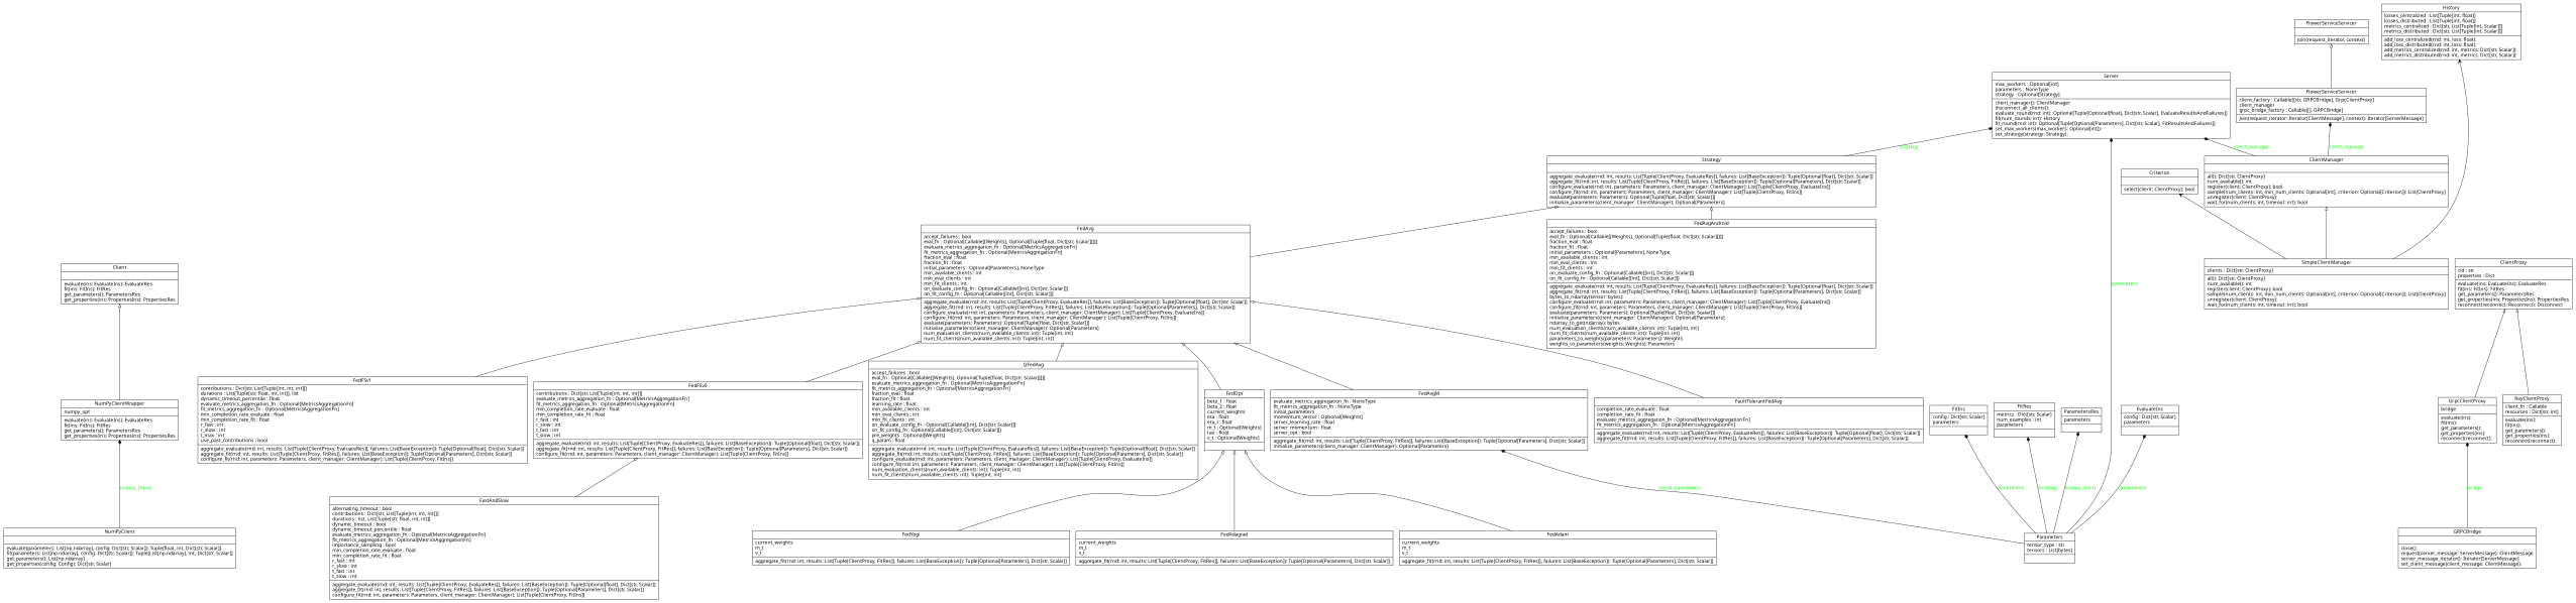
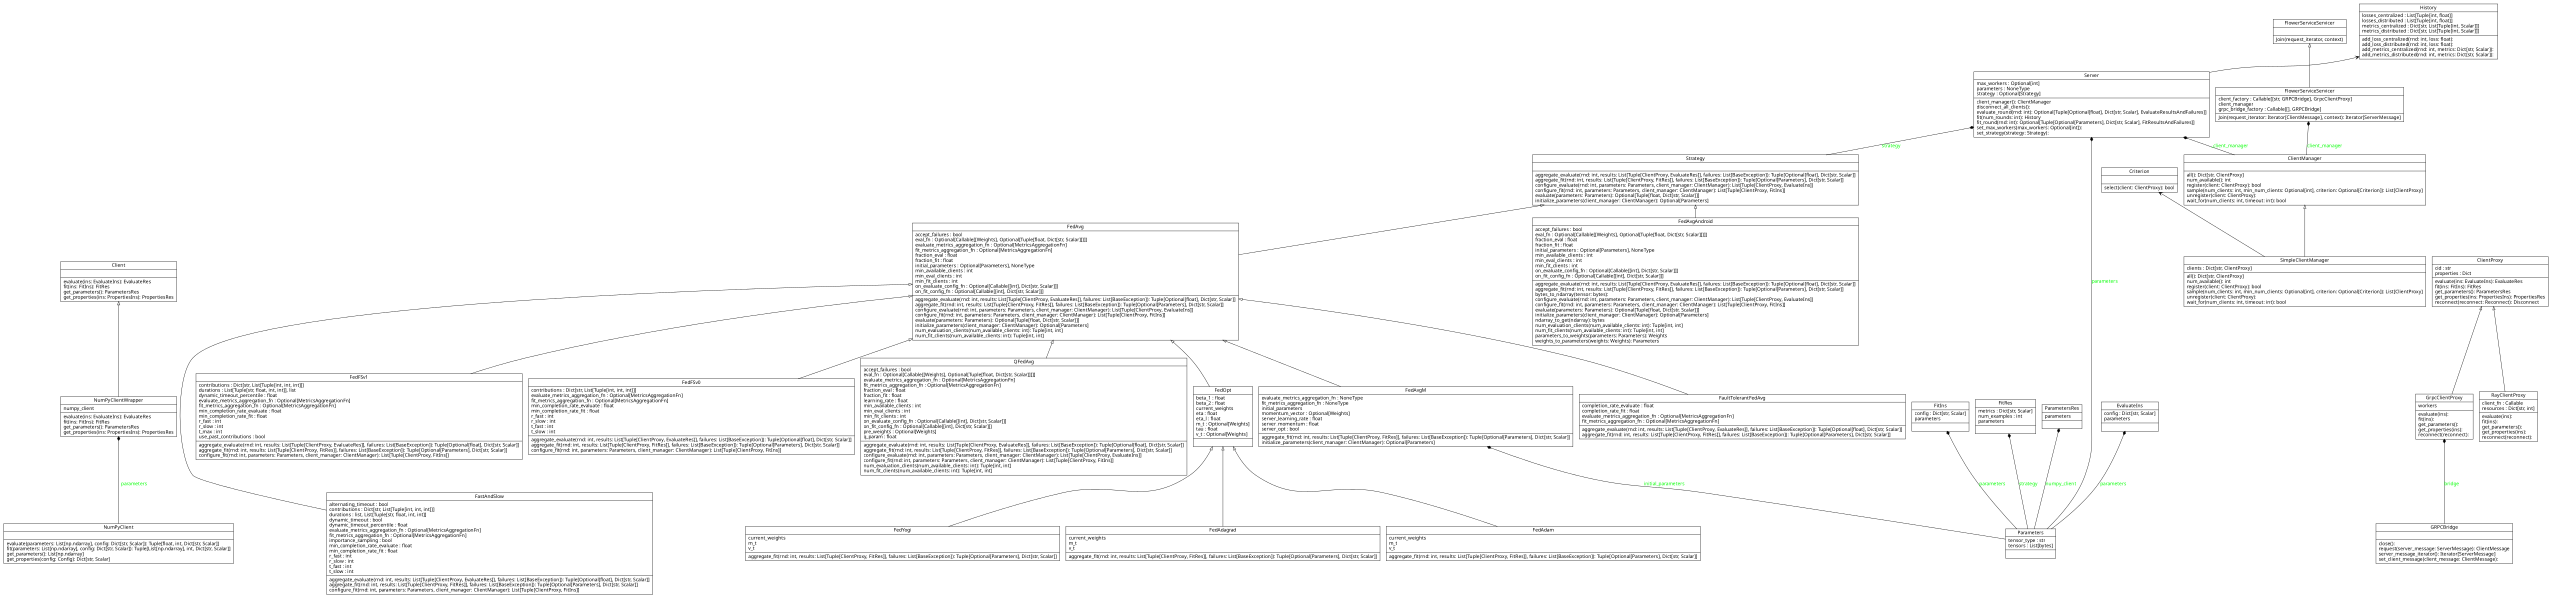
  digraph {
    fontname="Noto Sans"
    rankdir=BT
    node [color=black fontcolor=black fontname="Noto Sans" shape=record style=solid]
    edge [arrowhead=empty arrowtail=none fontname="Noto Sans"]
    n1 [label="{Client|\l|evaluate(ins: EvaluateIns): EvaluateRes\lfit(ins: FitIns): FitRes\lget_parameters(): ParametersRes\lget_properties(ins: PropertiesIns): PropertiesRes\l}"]
    n2 [label="{ClientManager|\l|all(): Dict[str, ClientProxy]\lnum_available(): int\lregister(client: ClientProxy): bool\lsample(num_clients: int, min_num_clients: Optional[int], criterion: Optional[Criterion]): List[ClientProxy]\lunregister(client: ClientProxy): \lwait_for(num_clients: int, timeout: int): bool\l}"]
    n3 [label="{FlowerServiceServicer|client_factory : Callable[[str, GRPCBridge], GrpcClientProxy]\lclient_manager\lgrpc_bridge_factory : Callable[[], GRPCBridge]\l|Join(request_iterator: Iterator[ClientMessage], context): Iterator[ServerMessage]\l}"]
    n4 [label="{Server|max_workers : Optional[int]\lparameters : NoneType\lstrategy : Optional[Strategy]\l|client_manager(): ClientManager\ldisconnect_all_clients(): \levaluate_round(rnd: int): Optional[Tuple[Optional[float], Dict[str, Scalar], EvaluateResultsAndFailures]]\lfit(num_rounds: int): History\lfit_round(rnd: int): Optional[Tuple[Optional[Parameters], Dict[str, Scalar], FitResultsAndFailures]]\lset_max_workers(max_workers: Optional[int]): \lset_strategy(strategy: Strategy): \l}"]
    n5 [label="{FlowerServiceServicer|\l|Join(request_iterator, context)\l}"]
    n6 [label="{History|losses_centralized : List[Tuple[int, float]]\llosses_distributed : List[Tuple[int, float]]\lmetrics_centralized : Dict[str, List[Tuple[int, Scalar]]]\lmetrics_distributed : Dict[str, List[Tuple[int, Scalar]]]\l|add_loss_centralized(rnd: int, loss: float): \ladd_loss_distributed(rnd: int, loss: float): \ladd_metrics_centralized(rnd: int, metrics: Dict[str, Scalar]): \ladd_metrics_distributed(rnd: int, metrics: Dict[str, Scalar]): \l}"]
    n7 [label="{ClientProxy|cid : str\lproperties : Dict\l|evaluate(ins: EvaluateIns): EvaluateRes\lfit(ins: FitIns): FitRes\lget_parameters(): ParametersRes\lget_properties(ins: PropertiesIns): PropertiesRes\lreconnect(reconnect: Reconnect): Disconnect\l}"]
    n8 [label="{Criterion|\l|select(client: ClientProxy): bool\l}"]
    n9 [label="{EvaluateIns|config : Dict[str, Scalar]\lparameters\l|}"]
    n10 [label="{FastAndSlow|alternating_timeout : bool\lcontributions : Dict[str, List[Tuple[int, int, int]]]\ldurations : list, List[Tuple[str, float, int, int]]\ldynamic_timeout : bool\ldynamic_timeout_percentile : float\levaluate_metrics_aggregation_fn : Optional[MetricsAggregationFn]\lfit_metrics_aggregation_fn : Optional[MetricsAggregationFn]\limportance_sampling : bool\lmin_completion_rate_evaluate : float\lmin_completion_rate_fit : float\lr_fast : int\lr_slow : int\lt_fast : int\lt_slow : int\l|aggregate_evaluate(rnd: int, results: List[Tuple[ClientProxy, EvaluateRes]], failures: List[BaseException]): Tuple[Optional[float], Dict[str, Scalar]]\laggregate_fit(rnd: int, results: List[Tuple[ClientProxy, FitRes]], failures: List[BaseException]): Tuple[Optional[Parameters], Dict[str, Scalar]]\lconfigure_fit(rnd: int, parameters: Parameters, client_manager: ClientManager): List[Tuple[ClientProxy, FitIns]]\l}"]
    n11 [label="{FedAvg|accept_failures : bool\leval_fn : Optional[Callable[[Weights], Optional[Tuple[float, Dict[str, Scalar]]]]]\levaluate_metrics_aggregation_fn : Optional[MetricsAggregationFn]\lfit_metrics_aggregation_fn : Optional[MetricsAggregationFn]\lfraction_eval : float\lfraction_fit : float\linitial_parameters : Optional[Parameters], NoneType\lmin_available_clients : int\lmin_eval_clients : int\lmin_fit_clients : int\lon_evaluate_config_fn : Optional[Callable[[int], Dict[str, Scalar]]]\lon_fit_config_fn : Optional[Callable[[int], Dict[str, Scalar]]]\l|aggregate_evaluate(rnd: int, results: List[Tuple[ClientProxy, EvaluateRes]], failures: List[BaseException]): Tuple[Optional[float], Dict[str, Scalar]]\laggregate_fit(rnd: int, results: List[Tuple[ClientProxy, FitRes]], failures: List[BaseException]): Tuple[Optional[Parameters], Dict[str, Scalar]]\lconfigure_evaluate(rnd: int, parameters: Parameters, client_manager: ClientManager): List[Tuple[ClientProxy, EvaluateIns]]\lconfigure_fit(rnd: int, parameters: Parameters, client_manager: ClientManager): List[Tuple[ClientProxy, FitIns]]\levaluate(parameters: Parameters): Optional[Tuple[float, Dict[str, Scalar]]]\linitialize_parameters(client_manager: ClientManager): Optional[Parameters]\lnum_evaluation_clients(num_available_clients: int): Tuple[int, int]\lnum_fit_clients(num_available_clients: int): Tuple[int, int]\l}"]
    n12 [label="{Strategy|\l|aggregate_evaluate(rnd: int, results: List[Tuple[ClientProxy, EvaluateRes]], failures: List[BaseException]): Tuple[Optional[float], Dict[str, Scalar]]\laggregate_fit(rnd: int, results: List[Tuple[ClientProxy, FitRes]], failures: List[BaseException]): Tuple[Optional[Parameters], Dict[str, Scalar]]\lconfigure_evaluate(rnd: int, parameters: Parameters, client_manager: ClientManager): List[Tuple[ClientProxy, EvaluateIns]]\lconfigure_fit(rnd: int, parameters: Parameters, client_manager: ClientManager): List[Tuple[ClientProxy, FitIns]]\levaluate(parameters: Parameters): Optional[Tuple[float, Dict[str, Scalar]]]\linitialize_parameters(client_manager: ClientManager): Optional[Parameters]\l}"]
    n13 [label="{FaultTolerantFedAvg|completion_rate_evaluate : float\lcompletion_rate_fit : float\levaluate_metrics_aggregation_fn : Optional[MetricsAggregationFn]\lfit_metrics_aggregation_fn : Optional[MetricsAggregationFn]\l|aggregate_evaluate(rnd: int, results: List[Tuple[ClientProxy, EvaluateRes]], failures: List[BaseException]): Tuple[Optional[float], Dict[str, Scalar]]\laggregate_fit(rnd: int, results: List[Tuple[ClientProxy, FitRes]], failures: List[BaseException]): Tuple[Optional[Parameters], Dict[str, Scalar]]\l}"]
    n14 [label="{FedAdagrad|current_weights\lm_t\lv_t\l|aggregate_fit(rnd: int, results: List[Tuple[ClientProxy, FitRes]], failures: List[BaseException]): Tuple[Optional[Parameters], Dict[str, Scalar]]\l}"]
    n15 [label="{FedOpt|beta_1 : float\lbeta_2 : float\lcurrent_weights\leta : float\leta_l : float\lm_t : Optional[Weights]\ltau : float\lv_t : Optional[Weights]\l|}"]
    n16 [label="{FedAdam|current_weights\lm_t\lv_t\l|aggregate_fit(rnd: int, results: List[Tuple[ClientProxy, FitRes]], failures: List[BaseException]): Tuple[Optional[Parameters], Dict[str, Scalar]]\l}"]
    n17 [label="{FedAvgAndroid|accept_failures : bool\leval_fn : Optional[Callable[[Weights], Optional[Tuple[float, Dict[str, Scalar]]]]]\lfraction_eval : float\lfraction_fit : float\linitial_parameters : Optional[Parameters], NoneType\lmin_available_clients : int\lmin_eval_clients : int\lmin_fit_clients : int\lon_evaluate_config_fn : Optional[Callable[[int], Dict[str, Scalar]]]\lon_fit_config_fn : Optional[Callable[[int], Dict[str, Scalar]]]\l|aggregate_evaluate(rnd: int, results: List[Tuple[ClientProxy, EvaluateRes]], failures: List[BaseException]): Tuple[Optional[float], Dict[str, Scalar]]\laggregate_fit(rnd: int, results: List[Tuple[ClientProxy, FitRes]], failures: List[BaseException]): Tuple[Optional[Parameters], Dict[str, Scalar]]\lbytes_to_ndarray(tensor: bytes): \lconfigure_evaluate(rnd: int, parameters: Parameters, client_manager: ClientManager): List[Tuple[ClientProxy, EvaluateIns]]\lconfigure_fit(rnd: int, parameters: Parameters, client_manager: ClientManager): List[Tuple[ClientProxy, FitIns]]\levaluate(parameters: Parameters): Optional[Tuple[float, Dict[str, Scalar]]]\linitialize_parameters(client_manager: ClientManager): Optional[Parameters]\lndarray_to_get(ndarray): bytes\lnum_evaluation_clients(num_available_clients: int): Tuple[int, int]\lnum_fit_clients(num_available_clients: int): Tuple[int, int]\lparameters_to_weights(parameters: Parameters): Weights\lweights_to_parameters(weights: Weights): Parameters\l}"]
    n18 [label="{FedAvgM|evaluate_metrics_aggregation_fn : NoneType\lfit_metrics_aggregation_fn : NoneType\linitial_parameters\lmomentum_vector : Optional[Weights]\lserver_learning_rate : float\lserver_momentum : float\lserver_opt : bool\l|aggregate_fit(rnd: int, results: List[Tuple[ClientProxy, FitRes]], failures: List[BaseException]): Tuple[Optional[Parameters], Dict[str, Scalar]]\linitialize_parameters(client_manager: ClientManager): Optional[Parameters]\l}"]
    n19 [label="{FedFSv0|contributions : Dict[str, List[Tuple[int, int, int]]]\levaluate_metrics_aggregation_fn : Optional[MetricsAggregationFn]\lfit_metrics_aggregation_fn : Optional[MetricsAggregationFn]\lmin_completion_rate_evaluate : float\lmin_completion_rate_fit : float\lr_fast : int\lr_slow : int\lt_fast : int\lt_slow : int\l|aggregate_evaluate(rnd: int, results: List[Tuple[ClientProxy, EvaluateRes]], failures: List[BaseException]): Tuple[Optional[float], Dict[str, Scalar]]\laggregate_fit(rnd: int, results: List[Tuple[ClientProxy, FitRes]], failures: List[BaseException]): Tuple[Optional[Parameters], Dict[str, Scalar]]\lconfigure_fit(rnd: int, parameters: Parameters, client_manager: ClientManager): List[Tuple[ClientProxy, FitIns]]\l}"]
    n20 [label="{FedFSv1|contributions : Dict[str, List[Tuple[int, int, int]]]\ldurations : List[Tuple[str, float, int, int]], list\ldynamic_timeout_percentile : float\levaluate_metrics_aggregation_fn : Optional[MetricsAggregationFn]\lfit_metrics_aggregation_fn : Optional[MetricsAggregationFn]\lmin_completion_rate_evaluate : float\lmin_completion_rate_fit : float\lr_fast : int\lr_slow : int\lt_max : int\luse_past_contributions : bool\l|aggregate_evaluate(rnd: int, results: List[Tuple[ClientProxy, EvaluateRes]], failures: List[BaseException]): Tuple[Optional[float], Dict[str, Scalar]]\laggregate_fit(rnd: int, results: List[Tuple[ClientProxy, FitRes]], failures: List[BaseException]): Tuple[Optional[Parameters], Dict[str, Scalar]]\lconfigure_fit(rnd: int, parameters: Parameters, client_manager: ClientManager): List[Tuple[ClientProxy, FitIns]]\l}"]
    n21 [label="{FedYogi|current_weights\lm_t\lv_t\l|aggregate_fit(rnd: int, results: List[Tuple[ClientProxy, FitRes]], failures: List[BaseException]): Tuple[Optional[Parameters], Dict[str, Scalar]]\l}"]
    n22 [label="{FitIns|config : Dict[str, Scalar]\lparameters\l|}"]
    n23 [label="{FitRes|metrics : Dict[str, Scalar]\lnum_examples : int\lparameters\l|}"]
    n24 [label="{GRPCBridge|\l|close(): \lrequest(server_message: ServerMessage): ClientMessage\lserver_message_iterator(): Iterator[ServerMessage]\lset_client_message(client_message: ClientMessage): \l}"]
-   n25 [label="{GrpcClientProxy|bridge\l|evaluate(ins): \lfit(ins): \lget_parameters(): \lget_properties(ins): \lreconnect(reconnect): \l}"]
+   n25 [label="{GrpcClientProxy|workers\l|evaluate(ins): \lfit(ins): \lget_parameters(): \lget_properties(ins): \lreconnect(reconnect): \l}"]
    n26 [label="{NumPyClient|\l|evaluate(parameters: List[np.ndarray], config: Dict[str, Scalar]): Tuple[float, int, Dict[str, Scalar]]\lfit(parameters: List[np.ndarray], config: Dict[str, Scalar]): Tuple[List[np.ndarray], int, Dict[str, Scalar]]\lget_parameters(): List[np.ndarray]\lget_properties(config: Config): Dict[str, Scalar]\l}"]
-   n27 [label="{NumPyClientWrapper|numpy_opt\l|evaluate(ins: EvaluateIns): EvaluateRes\lfit(ins: FitIns): FitRes\lget_parameters(): ParametersRes\lget_properties(ins: PropertiesIns): PropertiesRes\l}"]
+   n27 [label="{NumPyClientWrapper|numpy_client\l|evaluate(ins: EvaluateIns): EvaluateRes\lfit(ins: FitIns): FitRes\lget_parameters(): ParametersRes\lget_properties(ins: PropertiesIns): PropertiesRes\l}"]
    n28 [label="{Parameters|tensor_type : str\ltensors : List[bytes]\l|}"]
    n29 [label="{ParametersRes|parameters\l|}"]
    n30 [label="{QFedAvg|accept_failures : bool\leval_fn : Optional[Callable[[Weights], Optional[Tuple[float, Dict[str, Scalar]]]]]\levaluate_metrics_aggregation_fn : Optional[MetricsAggregationFn]\lfit_metrics_aggregation_fn : Optional[MetricsAggregationFn]\lfraction_eval : float\lfraction_fit : float\llearning_rate : float\lmin_available_clients : int\lmin_eval_clients : int\lmin_fit_clients : int\lon_evaluate_config_fn : Optional[Callable[[int], Dict[str, Scalar]]]\lon_fit_config_fn : Optional[Callable[[int], Dict[str, Scalar]]]\lpre_weights : Optional[Weights]\lq_param : float\l|aggregate_evaluate(rnd: int, results: List[Tuple[ClientProxy, EvaluateRes]], failures: List[BaseException]): Tuple[Optional[float], Dict[str, Scalar]]\laggregate_fit(rnd: int, results: List[Tuple[ClientProxy, FitRes]], failures: List[BaseException]): Tuple[Optional[Parameters], Dict[str, Scalar]]\lconfigure_evaluate(rnd: int, parameters: Parameters, client_manager: ClientManager): List[Tuple[ClientProxy, EvaluateIns]]\lconfigure_fit(rnd: int, parameters: Parameters, client_manager: ClientManager): List[Tuple[ClientProxy, FitIns]]\lnum_evaluation_clients(num_available_clients: int): Tuple[int, int]\lnum_fit_clients(num_available_clients: int): Tuple[int, int]\l}"]
    n31 [label="{RayClientProxy|client_fn : Callable\lresources : Dict[str, int]\l|evaluate(ins): \lfit(ins): \lget_parameters(): \lget_properties(ins): \lreconnect(reconnect): \l}"]
    n32 [label="{SimpleClientManager|clients : Dict[str, ClientProxy]\l|all(): Dict[str, ClientProxy]\lnum_available(): int\lregister(client: ClientProxy): bool\lsample(num_clients: int, min_num_clients: Optional[int], criterion: Optional[Criterion]): List[ClientProxy]\lunregister(client: ClientProxy): \lwait_for(num_clients: int, timeout: int): bool\l}"]
    n2 -> n3 [arrowhead=diamond fontcolor=green label=client_manager style=solid]
    n2 -> n4 [arrowhead=diamond fontcolor=green label=_client_manager style=solid]
    n3 -> n5
-   n32 -> n6 [arrowhead=vee arrowtail=""]
-   n10 -> n19
+   n4 -> n6 [arrowhead=vee arrowtail=""]
+   n10 -> n11
    n11 -> n12
    n12 -> n4 [arrowhead=diamond fontcolor=green label=strategy style=solid]
    n13 -> n11
    n14 -> n15
    n15 -> n11
    n16 -> n15
    n17 -> n12
    n18 -> n11
    n19 -> n11
    n20 -> n11
    n21 -> n15
    n24 -> n25 [arrowhead=diamond fontcolor=green label=bridge style=solid]
    n25 -> n7
-   n26 -> n27 [arrowhead=diamond fontcolor=green label=numpy_client style=solid]
+   n26 -> n27 [arrowhead=diamond fontcolor=green label=parameters style=solid]
    n27 -> n1
    n28 -> n4 [arrowhead=diamond fontcolor=green label=parameters style=solid]
    n28 -> n9 [arrowhead=diamond fontcolor=green label=parameters style=solid]
    n28 -> n18 [arrowhead=diamond fontcolor=green label=initial_parameters style=solid]
    n28 -> n22 [arrowhead=diamond fontcolor=green label=parameters style=solid]
    n28 -> n23 [arrowhead=diamond fontcolor=green label=strategy style=solid]
    n28 -> n29 [arrowhead=diamond fontcolor=green label=numpy_client style=solid]
    n30 -> n11
    n31 -> n7
    n32 -> n2
    n32 -> n8 [arrowhead=vee arrowtail=""]
  }
